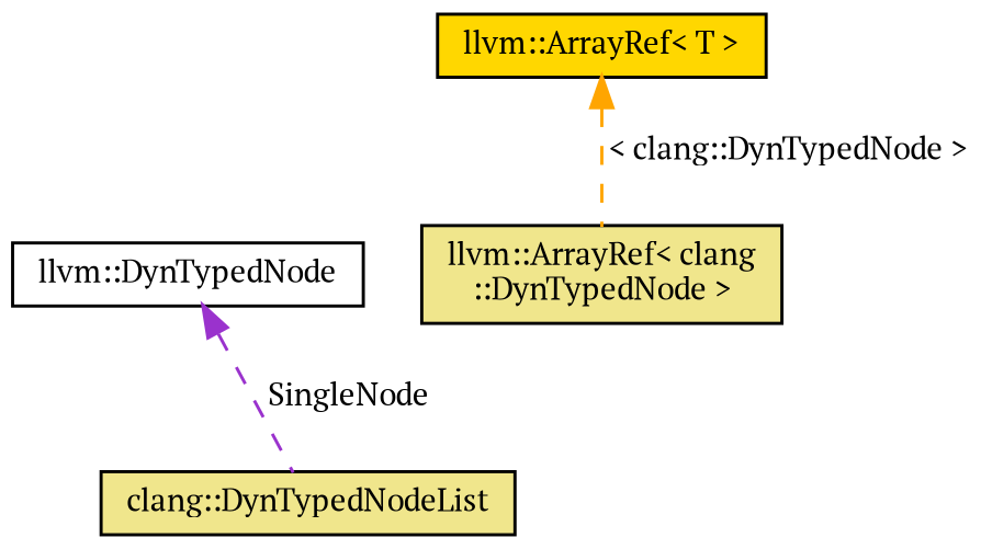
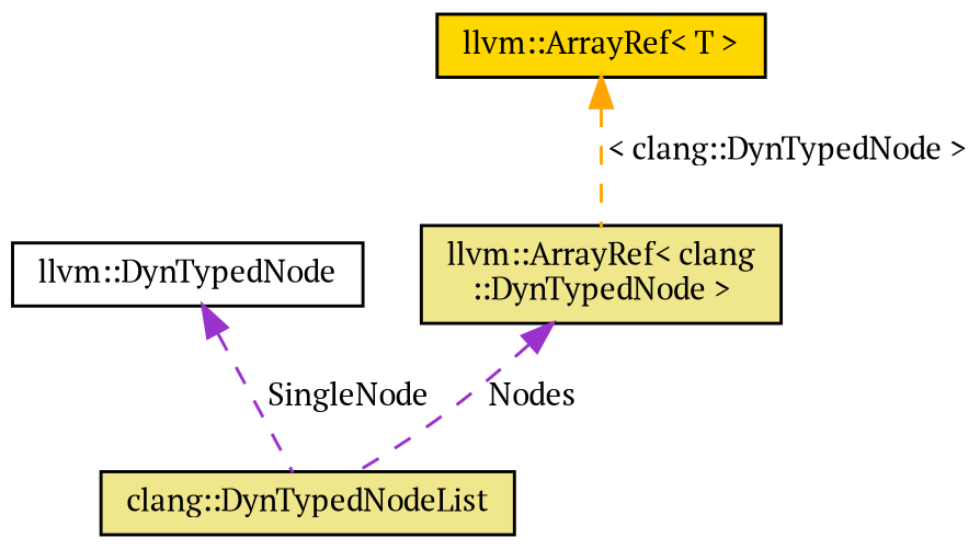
  digraph {
    fontname="PT Serif"
    node [color=black fillcolor=khaki fontname="PT Serif" fontsize=10 shape=record style=filled]
    edge [color=darkorchid3 dir=back fontname="PT Serif" fontsize=10 labelfontname=Helvetica labelfontsize=10 style=dashed]
    n1 [fontcolor=black height=0.2 label="clang::DynTypedNodeList" width=0.4]
    n2 [fillcolor=white height=0.2 label="llvm::DynTypedNode" width=0.4]
    n3 [height=0.2 label="llvm::ArrayRef\< clang\l::DynTypedNode \>" width=0.4]
    n4 [fillcolor=gold height=0.2 label="llvm::ArrayRef\< T \>" width=0.4]
    n2 -> n1 [label=" SingleNode"]
+   n3 -> n1 [label=" Nodes"]
    n4 -> n3 [color=orange label=" \< clang::DynTypedNode \>"]
  }
